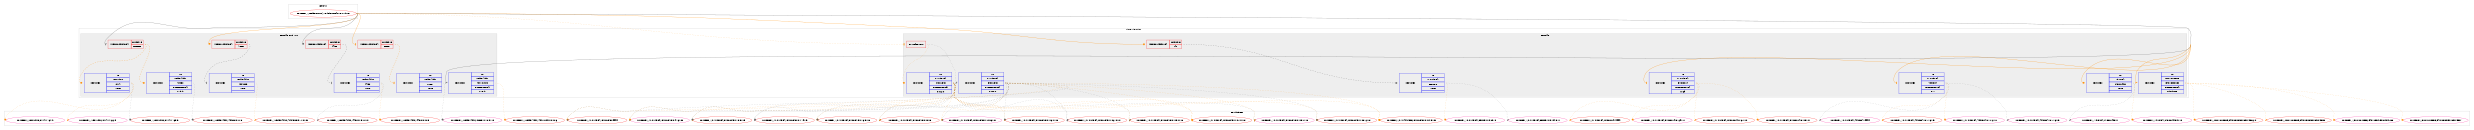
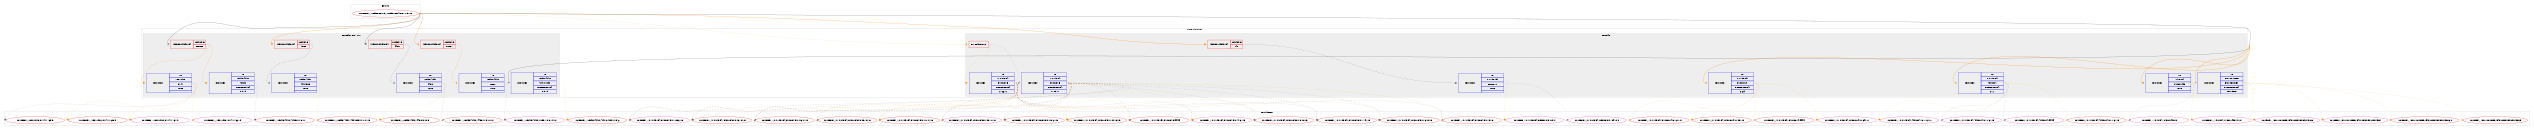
  digraph {
    compound=true
    concentrate=true
    fontname="DejaVu Sans Mono"
    fontsize=10
    newrank=true
    rankdir=TB
    ranksep=1.5
    node [color=red fontname="DejaVu Sans Mono" fontsize=10]
    edge [arrowhead=tee color=darkorange fontname="DejaVu Sans Mono" headport=w style=dotted tailport=e weight=100]
    n1 [label="portage://media-sound/vorbis-tools-1.4.0-r5" width=4]
    n2 [color=blue label=<<TABLE BORDER="0" CELLBORDER="1" CELLSPACING="0" CELLPADDING="4" WIDTH="220"><TR><TD ROWSPAN="6" CELLPADDING="30">pack_dep</TD></TR><TR><TD WIDTH="110">no</TD></TR><TR><TD>sys-devel</TD></TR><TR><TD>automake</TD></TR><TR><TD>greaterequal</TD></TR><TR><TD>1.16.1</TD></TR></TABLE>> shape=none]
    n3 [color=blue label=<<TABLE BORDER="0" CELLBORDER="1" CELLSPACING="0" CELLPADDING="4" WIDTH="220"><TR><TD ROWSPAN="6" CELLPADDING="30">pack_dep</TD></TR><TR><TD WIDTH="110">no</TD></TR><TR><TD>sys-devel</TD></TR><TR><TD>automake</TD></TR><TR><TD>greaterequal</TD></TR><TR><TD>1.15.1</TD></TR></TABLE>> shape=none]
    n4 [label=<<TABLE BORDER="0" CELLBORDER="1" CELLSPACING="0" CELLPADDING="4"><TR><TD CELLPADDING="10">any_of_group</TD></TR></TABLE>> shape=none]
    n5 [color=blue label=<<TABLE BORDER="0" CELLBORDER="1" CELLSPACING="0" CELLPADDING="4" WIDTH="220"><TR><TD ROWSPAN="6" CELLPADDING="30">pack_dep</TD></TR><TR><TD WIDTH="110">no</TD></TR><TR><TD>sys-devel</TD></TR><TR><TD>gettext</TD></TR><TR><TD>none</TD></TR><TR><TD></TD></TR></TABLE>> shape=none]
    n6 [label=<<TABLE BORDER="0" CELLBORDER="1" CELLSPACING="0" CELLPADDING="4"><TR><TD ROWSPAN="3" CELLPADDING="10">use_conditional</TD></TR><TR><TD>positive</TD></TR><TR><TD>nls</TD></TR></TABLE>> shape=none]
    n7 [color=blue label=<<TABLE BORDER="0" CELLBORDER="1" CELLSPACING="0" CELLPADDING="4" WIDTH="220"><TR><TD ROWSPAN="6" CELLPADDING="30">pack_dep</TD></TR><TR><TD WIDTH="110">no</TD></TR><TR><TD>app-portage</TD></TR><TR><TD>elt-patches</TD></TR><TR><TD>greaterequal</TD></TR><TR><TD>20170815</TD></TR></TABLE>> shape=none]
    n8 [color=blue label=<<TABLE BORDER="0" CELLBORDER="1" CELLSPACING="0" CELLPADDING="4" WIDTH="220"><TR><TD ROWSPAN="6" CELLPADDING="30">pack_dep</TD></TR><TR><TD WIDTH="110">no</TD></TR><TR><TD>sys-devel</TD></TR><TR><TD>autoconf</TD></TR><TR><TD>greaterequal</TD></TR><TR><TD>2.69</TD></TR></TABLE>> shape=none]
    n9 [color=blue label=<<TABLE BORDER="0" CELLBORDER="1" CELLSPACING="0" CELLPADDING="4" WIDTH="220"><TR><TD ROWSPAN="6" CELLPADDING="30">pack_dep</TD></TR><TR><TD WIDTH="110">no</TD></TR><TR><TD>sys-devel</TD></TR><TR><TD>libtool</TD></TR><TR><TD>greaterequal</TD></TR><TR><TD>2.4</TD></TR></TABLE>> shape=none]
    n10 [color=blue label=<<TABLE BORDER="0" CELLBORDER="1" CELLSPACING="0" CELLPADDING="4" WIDTH="220"><TR><TD ROWSPAN="6" CELLPADDING="30">pack_dep</TD></TR><TR><TD WIDTH="110">no</TD></TR><TR><TD>virtual</TD></TR><TR><TD>pkgconfig</TD></TR><TR><TD>none</TD></TR><TR><TD></TD></TR></TABLE>> shape=none]
    n11 [color=blue label=<<TABLE BORDER="0" CELLBORDER="1" CELLSPACING="0" CELLPADDING="4" WIDTH="220"><TR><TD ROWSPAN="6" CELLPADDING="30">pack_dep</TD></TR><TR><TD WIDTH="110">no</TD></TR><TR><TD>media-libs</TD></TR><TR><TD>flac</TD></TR><TR><TD>none</TD></TR><TR><TD></TD></TR></TABLE>> shape=none]
    n12 [label=<<TABLE BORDER="0" CELLBORDER="1" CELLSPACING="0" CELLPADDING="4"><TR><TD ROWSPAN="3" CELLPADDING="10">use_conditional</TD></TR><TR><TD>positive</TD></TR><TR><TD>flac</TD></TR></TABLE>> shape=none]
    n13 [color=blue label=<<TABLE BORDER="0" CELLBORDER="1" CELLSPACING="0" CELLPADDING="4" WIDTH="220"><TR><TD ROWSPAN="6" CELLPADDING="30">pack_dep</TD></TR><TR><TD WIDTH="110">no</TD></TR><TR><TD>media-libs</TD></TR><TR><TD>libkate</TD></TR><TR><TD>none</TD></TR><TR><TD></TD></TR></TABLE>> shape=none]
    n14 [label=<<TABLE BORDER="0" CELLBORDER="1" CELLSPACING="0" CELLPADDING="4"><TR><TD ROWSPAN="3" CELLPADDING="10">use_conditional</TD></TR><TR><TD>positive</TD></TR><TR><TD>kate</TD></TR></TABLE>> shape=none]
    n15 [color=blue label=<<TABLE BORDER="0" CELLBORDER="1" CELLSPACING="0" CELLPADDING="4" WIDTH="220"><TR><TD ROWSPAN="6" CELLPADDING="30">pack_dep</TD></TR><TR><TD WIDTH="110">no</TD></TR><TR><TD>media-libs</TD></TR><TR><TD>libao</TD></TR><TR><TD>greaterequal</TD></TR><TR><TD>1.0.0</TD></TR></TABLE>> shape=none]
    n16 [color=blue label=<<TABLE BORDER="0" CELLBORDER="1" CELLSPACING="0" CELLPADDING="4" WIDTH="220"><TR><TD ROWSPAN="6" CELLPADDING="30">pack_dep</TD></TR><TR><TD WIDTH="110">no</TD></TR><TR><TD>net-misc</TD></TR><TR><TD>curl</TD></TR><TR><TD>none</TD></TR><TR><TD></TD></TR></TABLE>> shape=none]
    n17 [label=<<TABLE BORDER="0" CELLBORDER="1" CELLSPACING="0" CELLPADDING="4"><TR><TD ROWSPAN="3" CELLPADDING="10">use_conditional</TD></TR><TR><TD>positive</TD></TR><TR><TD>ogg123</TD></TR></TABLE>> shape=none]
    n18 [color=blue label=<<TABLE BORDER="0" CELLBORDER="1" CELLSPACING="0" CELLPADDING="4" WIDTH="220"><TR><TD ROWSPAN="6" CELLPADDING="30">pack_dep</TD></TR><TR><TD WIDTH="110">no</TD></TR><TR><TD>media-libs</TD></TR><TR><TD>speex</TD></TR><TR><TD>none</TD></TR><TR><TD></TD></TR></TABLE>> shape=none]
    n19 [label=<<TABLE BORDER="0" CELLBORDER="1" CELLSPACING="0" CELLPADDING="4"><TR><TD ROWSPAN="3" CELLPADDING="10">use_conditional</TD></TR><TR><TD>positive</TD></TR><TR><TD>speex</TD></TR></TABLE>> shape=none]
    n20 [color=blue label=<<TABLE BORDER="0" CELLBORDER="1" CELLSPACING="0" CELLPADDING="4" WIDTH="220"><TR><TD ROWSPAN="6" CELLPADDING="30">pack_dep</TD></TR><TR><TD WIDTH="110">no</TD></TR><TR><TD>media-libs</TD></TR><TR><TD>libvorbis</TD></TR><TR><TD>greaterequal</TD></TR><TR><TD>1.3.0</TD></TR></TABLE>> shape=none]
-   n21 [label="portage://sys-libkate/automake-1.10.3-r3" width=4]
+   n21 [label="portage://sys-devel/automake-1.10.3-r3" width=4]
    n22 [label="portage://sys-devel/automake-1.12.6-r2" width=4]
    n23 [color=deeppink label="portage://sys-devel/automake-1.13.4-r2" width=4]
    n24 [label="portage://sys-devel/automake-1.14.1-r2" width=4]
    n25 [label="portage://sys-devel/automake-1.15.1-r2" width=4]
    n26 [label="portage://sys-devel/automake-1.16.1-r1" width=4]
    n27 [label="portage://sys-devel/automake-1.16.1-r2" width=4]
    n28 [color=deeppink label="portage://sys-devel/automake-1.4_p6-r2" width=4]
    n29 [label="portage://sys-devel/automake-1.5-r2" width=4]
    n30 [label="portage://sys-devel/automake-1.6.3-r2" width=4]
    n31 [label="portage://sys-devel/automake-1.7.9-r3" width=4]
    n32 [label="portage://sys-devel/automake-1.8.5-r5" width=4]
    n33 [color=deeppink label="portage://sys-devel/automake-1.9.6-r5" width=4]
    n34 [label="portage://sys-devel/automake-9999" width=4]
    n35 [color=deeppink label="portage://sys-devel/gettext-0.19.8.1" width=4]
    n36 [color=deeppink label="portage://sys-devel/gettext-0.20.1" width=4]
    n37 [color=deeppink label="portage://app-portage/elt-patches-20170317" width=4]
    n38 [color=deeppink label="portage://app-portage/elt-patches-20170422" width=4]
    n39 [label="portage://app-portage/elt-patches-20170815" width=4]
    n40 [label="portage://app-portage/elt-patches-20170826.1" width=4]
    n41 [label="portage://sys-devel/autoconf-2.13-r1" width=4]
    n42 [label="portage://sys-devel/autoconf-2.64-r1" width=4]
    n43 [color=deeppink label="portage://sys-devel/autoconf-2.69-r4" width=4]
    n44 [label="portage://sys-devel/autoconf-9999" width=4]
    n45 [color=deeppink label="portage://sys-devel/libtool-2.4.6-r3" width=4]
    n46 [color=deeppink label="portage://sys-devel/libtool-2.4.6-r4" width=4]
    n47 [label="portage://sys-devel/libtool-2.4.6-r5" width=4]
    n48 [color=deeppink label="portage://sys-devel/libtool-9999" width=4]
    n49 [color=deeppink label="portage://virtual/pkgconfig-0-r1" width=4]
    n50 [color=deeppink label="portage://virtual/pkgconfig-1" width=4]
    n51 [label="portage://media-libs/flac-1.3.2-r1" width=4]
    n52 [label="portage://media-libs/flac-1.3.3" width=4]
    n53 [label="portage://media-libs/libkate-0.4.1-r3" width=4]
    n54 [label="portage://media-libs/libao-1.2.2" width=4]
+   n55 [label="portage://net-misc/curl-7.65.0" width=4]
    n56 [label="portage://net-misc/curl-7.65.3" width=4]
    n57 [color=deeppink label="portage://net-misc/curl-7.66.0" width=4]
    n58 [color=deeppink label="portage://net-misc/curl-7.67.0" width=4]
    n59 [color=deeppink label="portage://media-libs/speex-1.2.0-r1" width=4]
    n60 [label="portage://media-libs/libvorbis-1.3.6" width=4]
    subgraph cluster_1 {
      color=gray
      label=<<i>ebuild</i>>
      rank=same
      n1
    }
    subgraph cluster_2 {
      color=gray
      label=<<i>dependencies</i>>
      subgraph cluster_3 {
        color=gray
        fillcolor="#eeeeee"
        label=<<i>compile</i>>
        style=filled
        subgraph sub_4 {
          color=gray
          fillcolor="#eeeeee"
          label=<<i>compile</i>>
          style=filled
          n4
          subgraph sub_5 {
            color=gray
            fillcolor="#eeeeee"
            label=<<i>compile</i>>
            style=filled
            n2
          }
          subgraph sub_6 {
            color=gray
            fillcolor="#eeeeee"
            label=<<i>compile</i>>
            style=filled
            n3
          }
        }
        subgraph sub_7 {
          color=gray
          fillcolor="#eeeeee"
          label=<<i>compile</i>>
          style=filled
          n6
          subgraph sub_8 {
            color=gray
            fillcolor="#eeeeee"
            label=<<i>compile</i>>
            style=filled
            n5
          }
        }
        subgraph sub_9 {
          color=gray
          fillcolor="#eeeeee"
          label=<<i>compile</i>>
          style=filled
          n7
        }
        subgraph sub_10 {
          color=gray
          fillcolor="#eeeeee"
          label=<<i>compile</i>>
          style=filled
          n8
        }
        subgraph sub_11 {
          color=gray
          fillcolor="#eeeeee"
          label=<<i>compile</i>>
          style=filled
          n9
        }
        subgraph sub_12 {
          color=gray
          fillcolor="#eeeeee"
          label=<<i>compile</i>>
          style=filled
          n10
        }
      }
      subgraph cluster_13 {
        color=gray
        fillcolor="#eeeeee"
        label=<<i>compile and run</i>>
        style=filled
        subgraph sub_14 {
          color=gray
          fillcolor="#eeeeee"
          label=<<i>compile and run</i>>
          style=filled
          n12
          subgraph sub_15 {
            color=gray
            fillcolor="#eeeeee"
            label=<<i>compile and run</i>>
            style=filled
            n11
          }
        }
        subgraph sub_16 {
          color=gray
          fillcolor="#eeeeee"
          label=<<i>compile and run</i>>
          style=filled
          n14
          subgraph sub_17 {
            color=gray
            fillcolor="#eeeeee"
            label=<<i>compile and run</i>>
            style=filled
            n13
          }
        }
        subgraph sub_18 {
          color=gray
          fillcolor="#eeeeee"
          label=<<i>compile and run</i>>
          style=filled
          n17
          subgraph sub_19 {
            color=gray
            fillcolor="#eeeeee"
            label=<<i>compile and run</i>>
            style=filled
            n15
          }
          subgraph sub_20 {
            color=gray
            fillcolor="#eeeeee"
            label=<<i>compile and run</i>>
            style=filled
            n16
          }
        }
        subgraph sub_21 {
          color=gray
          fillcolor="#eeeeee"
          label=<<i>compile and run</i>>
          style=filled
          n19
          subgraph sub_22 {
            color=gray
            fillcolor="#eeeeee"
            label=<<i>compile and run</i>>
            style=filled
            n18
          }
        }
        subgraph sub_23 {
          color=gray
          fillcolor="#eeeeee"
          label=<<i>compile and run</i>>
          style=filled
          n20
        }
      }
      subgraph cluster_24 {
        color=gray
        fillcolor="#eeeeee"
        label=<<i>run</i>>
        style=filled
      }
    }
    subgraph cluster_25 {
      color=gray
      label=<<i>candidates</i>>
      rank=same
      subgraph sub_26 {
        color=black
        label=<<i>candidates</i>>
        nodesep=1
        rank=same
        n21
        n22
        n23
        n24
        n25
        n26
        n27
        n28
        n29
        n30
        n31
        n32
        n33
        n34
      }
      subgraph sub_27 {
        color=black
        label=<<i>candidates</i>>
        nodesep=1
        rank=same
        n21
        n22
        n23
        n24
        n25
        n26
        n27
        n28
        n29
        n30
        n31
        n32
        n33
        n34
      }
      subgraph sub_28 {
        color=black
        label=<<i>candidates</i>>
        nodesep=1
        rank=same
        n35
        n36
      }
      subgraph sub_29 {
        color=black
        label=<<i>candidates</i>>
        nodesep=1
        rank=same
        n37
        n38
        n39
        n40
      }
      subgraph sub_30 {
        color=black
        label=<<i>candidates</i>>
        nodesep=1
        rank=same
        n41
        n42
        n43
        n44
      }
      subgraph sub_31 {
        color=black
        label=<<i>candidates</i>>
        nodesep=1
        rank=same
        n45
        n46
        n47
        n48
      }
      subgraph sub_32 {
        color=black
        label=<<i>candidates</i>>
        nodesep=1
        rank=same
        n49
        n50
      }
      subgraph sub_33 {
        color=black
        label=<<i>candidates</i>>
        nodesep=1
        rank=same
        n51
        n52
      }
      subgraph sub_34 {
        color=black
        label=<<i>candidates</i>>
        nodesep=1
        rank=same
        n53
      }
      subgraph sub_35 {
        color=black
        label=<<i>candidates</i>>
        nodesep=1
        rank=same
        n54
      }
      subgraph sub_36 {
        color=black
        label=<<i>candidates</i>>
        nodesep=1
        rank=same
+       n55
        n56
        n57
        n58
      }
      subgraph sub_37 {
        color=black
        label=<<i>candidates</i>>
        nodesep=1
        rank=same
        n59
      }
      subgraph sub_38 {
        color=black
        label=<<i>candidates</i>>
        nodesep=1
        rank=same
        n60
      }
    }
    n1 -> n4 [weight=20]
    n1 -> n6 [arrowhead=dot style=solid weight=20]
    n1 -> n7 [style=solid weight=20]
    n1 -> n8 [style=solid weight=20]
    n1 -> n9 [style=solid weight=20]
    n1 -> n10 [arrowhead=dot style=solid weight=20]
    n1 -> n12 [arrowhead=dot color=gray40 style=solid weight=20]
    n1 -> n14 [arrowhead=dot style=solid weight=20]
    n1 -> n17 [color=gray40 style=solid weight=20]
    n1 -> n19 [style=solid weight=20]
    n1 -> n20 [color=gray40 style=solid weight=20]
    n2 -> n21 [arrowhead=dot]
    n2 -> n22 [arrowhead=dot]
    n2 -> n23 [color=gray40]
    n2 -> n24 [arrowhead=dot]
    n2 -> n25
    n2 -> n26 [color=gray40]
    n2 -> n27
    n2 -> n28 [arrowhead=dot]
    n2 -> n29 [color=gray40]
    n2 -> n30 [arrowhead=dot]
    n2 -> n31 [arrowhead=dot color=gray40]
    n2 -> n32
    n2 -> n33 [color=gray40]
    n2 -> n34 [arrowhead=dot]
    n3 -> n21 [arrowhead=dot]
    n3 -> n22 [arrowhead=dot color=gray40]
    n3 -> n23
    n3 -> n24
    n3 -> n25 [color=gray40]
    n3 -> n26 [color=gray40]
    n3 -> n27 [arrowhead=dot color=gray40]
    n3 -> n28 [color=gray40]
    n3 -> n29
    n3 -> n30 [arrowhead=dot color=gray40]
    n3 -> n31 [color=gray40]
    n3 -> n32 [arrowhead=dot color=gray40]
    n3 -> n33 [arrowhead=dot]
    n3 -> n34 [color=gray40]
    n4 -> n2 [arrowhead=dot weight=20]
    n4 -> n3 [color=gray40 weight=20]
    n5 -> n35 [color=gray40]
    n5 -> n36 [arrowhead=dot]
    n6 -> n5 [arrowhead=dot color=gray40 style=dashed weight=20]
    n7 -> n37 [arrowhead=dot]
    n7 -> n38 [arrowhead=dot]
    n7 -> n39
    n7 -> n40 [arrowhead=dot]
    n8 -> n41 [arrowhead=dot]
    n8 -> n42
    n8 -> n43 [arrowhead=dot]
    n8 -> n44
    n9 -> n45 [color=gray40]
    n9 -> n46 [arrowhead=dot]
    n9 -> n47
    n9 -> n48 [color=gray40]
    n10 -> n49 [arrowhead=dot]
    n10 -> n50 [color=gray40]
    n11 -> n51 [color=gray40]
    n11 -> n52 [arrowhead=dot]
    n12 -> n11 [color=gray40 style=dashed weight=20]
    n13 -> n53
    n14 -> n13 [color=gray40 style=dashed weight=20]
    n15 -> n54 [arrowhead=dot color=gray40]
+   n16 -> n55 [arrowhead=dot]
    n16 -> n56 [arrowhead=dot color=gray40]
    n16 -> n57
    n16 -> n58 [arrowhead=dot]
    n17 -> n15 [arrowhead=dot style=dashed weight=20]
    n17 -> n16 [arrowhead=dot style=dashed weight=20]
    n18 -> n59 [arrowhead=dot color=gray40]
    n19 -> n18 [style=dashed weight=20]
    n20 -> n60 [arrowhead=dot]
  }
